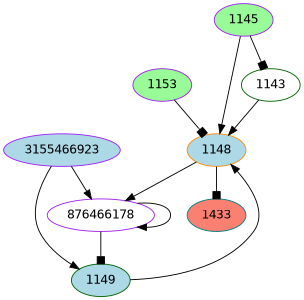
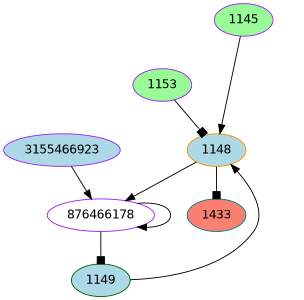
  digraph {
    fontname="DejaVu Sans Mono"
    node [color=purple fillcolor=lightblue fontname="DejaVu Sans Mono" style=filled]
    edge [arrowhead=normal fontname="DejaVu Sans Mono"]
    1148 [color=darkorange]
    1153 [fillcolor=palegreen]
    876466178 [fillcolor=white]
    n4 [color=teal fillcolor=salmon label=1433]
    1149 [color=darkgreen]
    3155466923
-   1143 [color=darkgreen fillcolor=white]
    1145 [fillcolor=palegreen]
    1148 -> 876466178
    1148 -> n4 [arrowhead=box]
    1153 -> 1148 [arrowhead=box]
    876466178 -> 876466178
    876466178 -> 1149 [arrowhead=box]
    1149 -> 1148
    3155466923 -> 876466178
-   3155466923 -> 1149
-   1143 -> 1148
    1145 -> 1148
-   1145 -> 1143 [arrowhead=box]
  }
